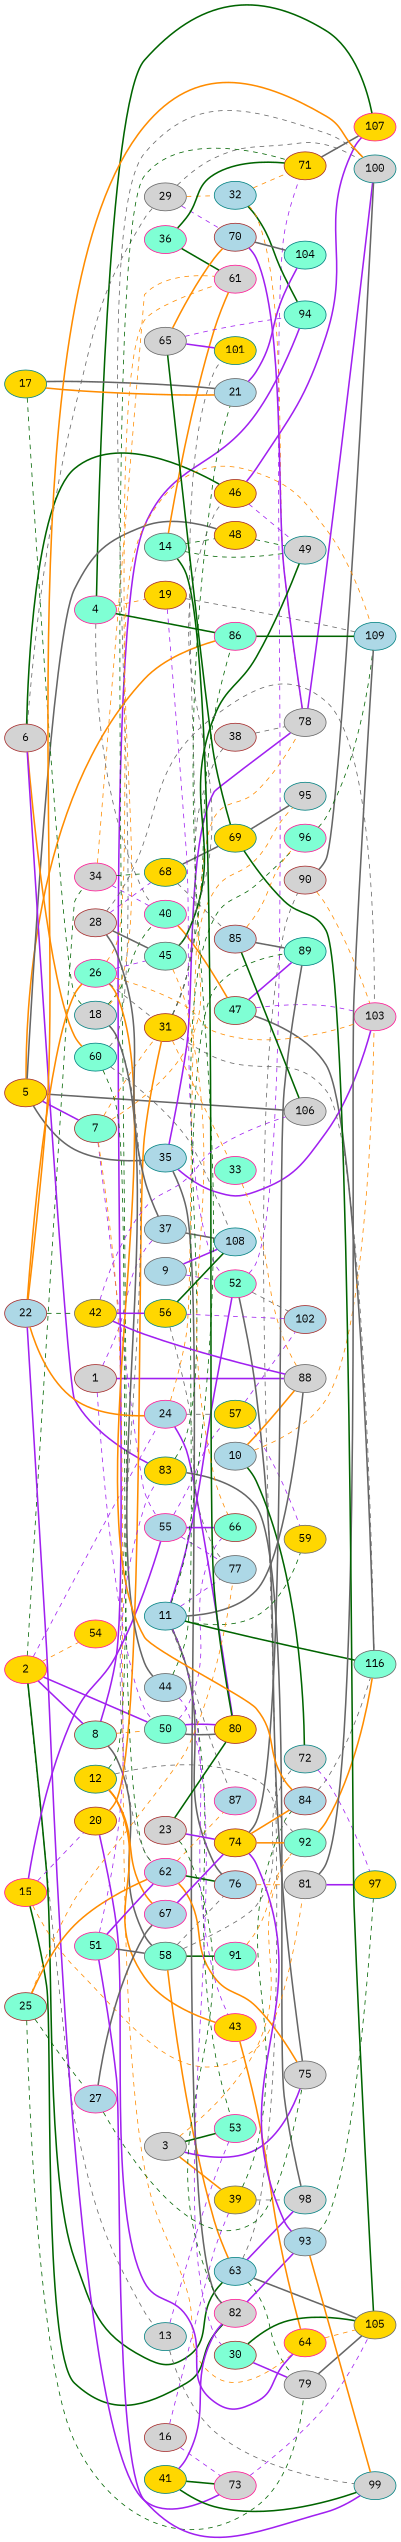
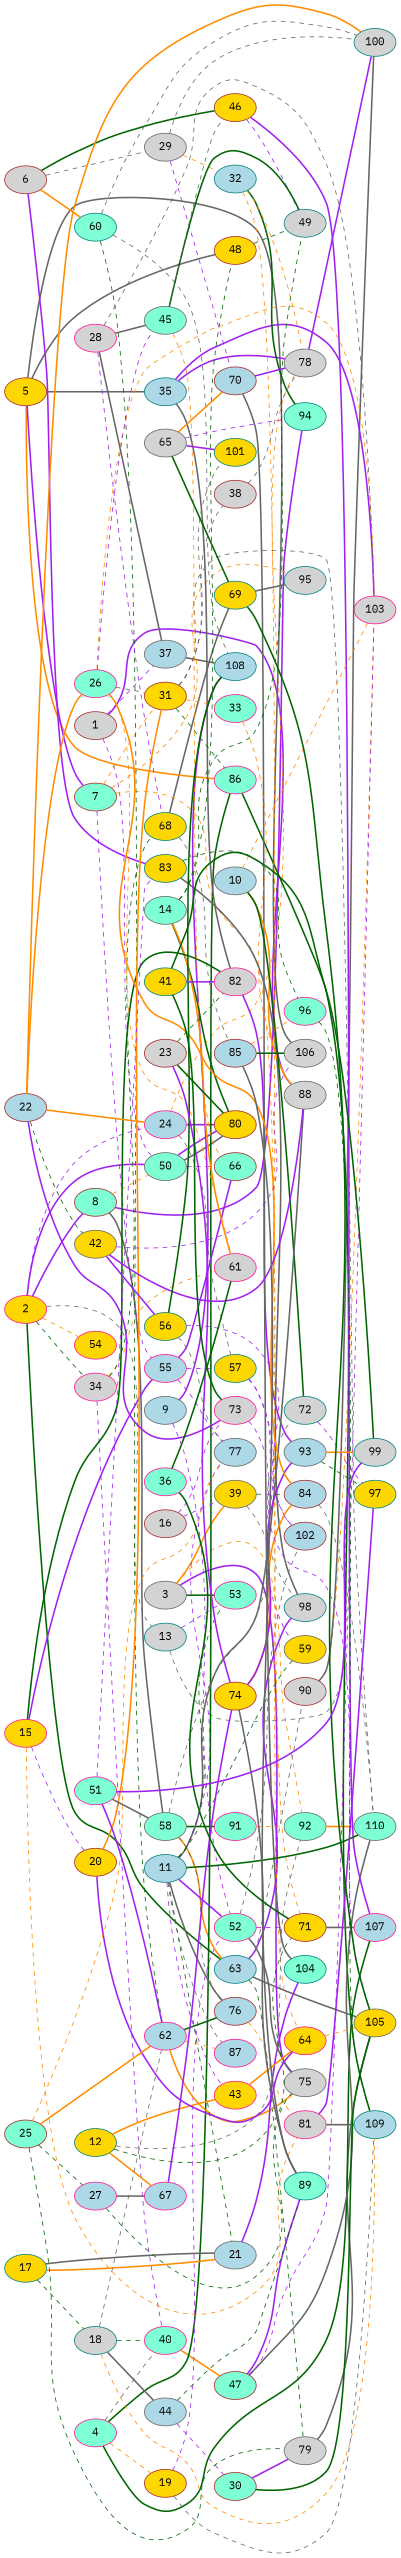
  graph {
    fontname="IBM Plex Mono"
    rankdir=LR
    node [color=brown fillcolor=lightgrey fontname="IBM Plex Mono" style=filled]
    edge [color=purple fontname="IBM Plex Mono" style=bold]
    37 [color=gray40 fillcolor=lightblue]
    1
    50 [color=gray40 fillcolor=aquamarine]
    88 [color=gray40]
    108 [color=teal fillcolor=lightblue]
    80 [fillcolor=gold]
    66 [fillcolor=aquamarine]
    2 [color=deeppink fillcolor=gold]
    8 [fillcolor=aquamarine]
    13 [color=teal]
    24 [color=deeppink fillcolor=lightblue]
    34 [color=deeppink]
    54 [color=deeppink fillcolor=gold]
    63 [color=teal fillcolor=lightblue]
    58 [color=gray40 fillcolor=aquamarine]
    94 [color=teal fillcolor=aquamarine]
    53 [color=deeppink fillcolor=aquamarine]
    99 [color=teal]
    57 [color=teal fillcolor=gold]
    78 [color=gray40]
    40 [color=deeppink fillcolor=aquamarine]
    61 [color=deeppink]
    68 [color=teal fillcolor=gold]
    79 [color=gray40]
    105 [color=gray40 fillcolor=gold]
    98 [color=teal]
    90
    3 [color=gray40]
    39 [color=gray40 fillcolor=gold]
    75 [color=gray40]
    92 [color=gray40 fillcolor=aquamarine]
    84 [fillcolor=lightblue]
-   110 [color=gray40 fillcolor=aquamarine label=116]
+   110 [color=gray40 fillcolor=aquamarine]
    4 [color=deeppink fillcolor=aquamarine]
    19 [fillcolor=gold]
    86 [color=deeppink fillcolor=aquamarine]
-   107 [color=deeppink fillcolor=gold]
+   107 [color=deeppink fillcolor=lightblue]
    52 [color=deeppink fillcolor=aquamarine]
    109 [color=teal fillcolor=lightblue]
    47 [fillcolor=aquamarine]
    5 [fillcolor=gold]
    7 [fillcolor=aquamarine]
    35 [color=teal fillcolor=lightblue]
    48 [fillcolor=gold]
    106 [color=gray40]
    31 [fillcolor=gold]
    55 [color=deeppink fillcolor=lightblue]
    64 [color=deeppink fillcolor=gold]
    95 [color=teal]
    103 [color=deeppink]
    82 [color=deeppink]
    49 [color=teal]
    29 [color=gray40]
    6
    46 [fillcolor=gold]
    60 [color=teal fillcolor=aquamarine]
    83 [color=teal fillcolor=gold]
    100 [color=teal]
    32 [color=teal fillcolor=lightblue]
    70 [fillcolor=lightblue]
    62 [color=deeppink fillcolor=lightblue]
    96 [color=deeppink fillcolor=aquamarine]
    33 [color=deeppink fillcolor=aquamarine]
    38
    101 [color=teal fillcolor=gold]
    77 [color=gray40 fillcolor=lightblue]
    72 [color=teal]
    76 [fillcolor=lightblue]
    91 [color=deeppink fillcolor=aquamarine]
    9 [color=gray40 fillcolor=lightblue]
    71 [fillcolor=gold]
    102 [fillcolor=lightblue]
    10 [color=gray40 fillcolor=lightblue]
    97 [color=teal fillcolor=gold]
    11 [color=teal fillcolor=lightblue]
    21 [color=gray40 fillcolor=lightblue]
    43 [color=deeppink fillcolor=gold]
    59 [color=gray40 fillcolor=gold]
    87 [color=deeppink fillcolor=lightblue]
    104 [color=teal fillcolor=aquamarine]
-   81 [color=gray40]
+   81 [color=deeppink]
    12 [color=teal fillcolor=gold]
    67 [color=deeppink fillcolor=lightblue]
    74 [fillcolor=gold]
    14 [color=gray40 fillcolor=aquamarine]
    30 [fillcolor=aquamarine]
    15 [color=deeppink fillcolor=gold]
    20 [fillcolor=gold]
    93 [color=gray40 fillcolor=lightblue]
    16
    73 [color=deeppink]
    17 [color=teal fillcolor=gold]
    18 [color=teal]
    44 [color=gray40 fillcolor=lightblue]
    89 [color=teal fillcolor=aquamarine]
    22 [fillcolor=lightblue]
    26 [color=deeppink fillcolor=aquamarine]
    42 [color=gray40 fillcolor=gold]
    45 [color=gray40 fillcolor=aquamarine]
    56 [color=teal fillcolor=gold]
    23
    25 [fillcolor=aquamarine]
    27 [color=deeppink fillcolor=lightblue]
-   28
+   28 [color=deeppink]
    69 [color=teal fillcolor=gold]
    85 [fillcolor=lightblue]
    36 [color=deeppink fillcolor=aquamarine]
    41 [color=teal fillcolor=gold]
    51 [color=deeppink fillcolor=aquamarine]
    65 [color=gray40]
    37 -- 108 [color=gray40]
    1 -- 37 [style=dashed]
    1 -- 50 [style=dashed]
    1 -- 88
    50 -- 80 [color=gray40]
    50 -- 80
    50 -- 66 [style=dashed]
    2 -- 50
    2 -- 8
    2 -- 13 [color=gray40 style=dashed]
    2 -- 24 [style=dashed]
    2 -- 34 [color=darkgreen style=dashed]
    2 -- 54 [color=darkorange style=dashed]
    2 -- 63 [color=darkgreen]
    8 -- 50 [color=darkorange style=dashed]
    8 -- 58 [color=gray40]
    8 -- 94
    13 -- 53 [style=dashed]
    13 -- 99 [color=gray40 style=dashed]
    24 -- 80
    24 -- 57 [color=gray40 style=dashed]
    24 -- 78 [color=darkorange style=dashed]
    34 -- 40 [style=dashed]
    34 -- 61 [color=darkorange style=dashed]
    34 -- 68 [color=darkgreen style=dashed]
    63 -- 79 [color=darkgreen style=dashed]
    63 -- 105 [color=gray40]
    63 -- 98
    63 -- 90 [color=gray40 style=dashed]
    58 -- 63 [color=darkorange]
    58 -- 72 [color=gray40 style=dashed]
    58 -- 76 [color=gray40 style=dashed]
    58 -- 91 [color=darkgreen]
    57 -- 102 [style=dashed]
    57 -- 59 [style=dashed]
    78 -- 100
    40 -- 47 [color=darkorange]
    68 -- 69 [color=gray40]
    68 -- 85 [color=gray40 style=dashed]
    79 -- 105 [color=gray40]
    90 -- 103 [color=darkorange style=dashed]
    90 -- 100 [color=gray40]
    3 -- 53 [color=darkgreen]
    3 -- 39 [color=darkorange]
    3 -- 75
    3 -- 92 [color=darkorange style=dashed]
    39 -- 98 [color=gray40 style=dashed]
    39 -- 84 [color=darkgreen style=dashed]
    92 -- 110 [color=darkorange]
    84 -- 110 [color=gray40 style=dashed]
    4 -- 40 [color=gray40 style=dashed]
    4 -- 19 [color=darkorange style=dashed]
    4 -- 86 [color=darkgreen]
    4 -- 107 [color=darkgreen]
    19 -- 52 [style=dashed]
    19 -- 109 [color=gray40 style=dashed]
    86 -- 109 [color=darkgreen]
    52 -- 75 [color=gray40]
    52 -- 71 [style=dashed]
    52 -- 102 [color=gray40 style=dashed]
    47 -- 110 [color=gray40]
    47 -- 103 [style=dashed]
    47 -- 89
    5 -- 86 [color=darkorange]
    5 -- 7
    5 -- 35 [color=gray40]
    5 -- 48 [color=gray40]
    5 -- 106 [color=gray40]
    7 -- 31 [color=darkorange style=dashed]
    7 -- 55 [style=dashed]
    7 -- 64 [color=darkorange style=dashed]
    7 -- 95 [color=darkorange style=dashed]
    35 -- 78
    35 -- 103
    35 -- 82 [color=gray40]
    48 -- 49 [color=darkgreen style=dashed]
    31 -- 110 [color=gray40 style=dashed]
    31 -- 86 [color=darkgreen style=dashed]
    31 -- 33 [color=darkorange style=dashed]
    31 -- 38 [color=gray40 style=dashed]
    31 -- 101 [color=gray40 style=dashed]
    55 -- 66
    55 -- 57 [style=dashed]
    55 -- 77 [style=dashed]
    64 -- 105 [color=darkorange style=dashed]
    82 -- 93
    29 -- 100 [color=gray40 style=dashed]
    29 -- 32 [color=darkorange style=dashed]
    29 -- 70 [style=dashed]
    6 -- 29 [color=gray40 style=dashed]
    6 -- 46 [color=darkgreen]
    6 -- 60 [color=darkorange]
    6 -- 83
    46 -- 107
    46 -- 49 [style=dashed]
    60 -- 108 [color=gray40 style=dashed]
    60 -- 100 [color=gray40 style=dashed]
    60 -- 62 [color=darkgreen style=dashed]
    83 -- 98 [color=gray40]
    83 -- 96 [color=darkgreen style=dashed]
    32 -- 94 [color=darkgreen]
    32 -- 78 [color=darkorange style=dashed]
    32 -- 71 [color=darkorange style=dashed]
    70 -- 78
    70 -- 104 [color=gray40]
    62 -- 75 [color=darkorange]
    62 -- 76 [color=darkgreen]
    62 -- 87 [color=darkorange style=dashed]
    96 -- 109 [color=darkgreen style=dashed]
    33 -- 88 [color=darkorange style=dashed]
    38 -- 78 [color=gray40 style=dashed]
    72 -- 97 [style=dashed]
    76 -- 81 [color=darkorange style=dashed]
    91 -- 92 [color=darkorange style=dashed]
    9 -- 108
    9 -- 52 [style=dashed]
    71 -- 107 [color=gray40]
    10 -- 88 [color=darkorange]
    10 -- 103 [color=darkorange style=dashed]
    10 -- 72 [color=darkgreen]
    11 -- 88 [color=gray40]
    11 -- 53 [color=darkgreen style=dashed]
    11 -- 110 [color=darkgreen]
    11 -- 52
    11 -- 77 [style=dashed]
    11 -- 76 [color=gray40]
    11 -- 21 [color=darkgreen style=dashed]
    11 -- 43 [style=dashed]
    11 -- 59 [color=darkgreen style=dashed]
    11 -- 87 [color=gray40 style=dashed]
    21 -- 104
    43 -- 64 [color=darkorange]
    81 -- 109 [color=gray40]
    81 -- 97
    12 -- 92 [color=gray40 style=dashed]
    12 -- 71 [color=darkgreen style=dashed]
    12 -- 43 [color=darkorange]
    12 -- 67 [color=darkorange]
    67 -- 74
-   74 -- 92 [color=darkorange]
    74 -- 84 [color=darkorange]
    74 -- 93
    74 -- 89 [color=gray40]
    14 -- 80 [color=darkgreen]
    14 -- 61 [color=darkorange]
    14 -- 48 [color=darkgreen style=dashed]
    14 -- 49 [color=darkgreen style=dashed]
    30 -- 79
    30 -- 105 [color=darkgreen]
    15 -- 55
    15 -- 82 [color=darkgreen]
    15 -- 81 [color=darkorange style=dashed]
    15 -- 20 [style=dashed]
    20 -- 31 [color=darkorange]
    20 -- 64
    93 -- 99 [color=darkorange]
    93 -- 97 [color=darkgreen style=dashed]
    16 -- 39 [style=dashed]
    16 -- 73 [style=dashed]
    73 -- 105 [style=dashed]
    17 -- 21 [color=darkorange]
    17 -- 21 [color=gray40]
    17 -- 18 [color=darkgreen style=dashed]
    18 -- 40 [color=darkgreen style=dashed]
    18 -- 109 [color=darkorange style=dashed]
    18 -- 62 [color=gray40 style=dashed]
    18 -- 44 [color=gray40]
    44 -- 30 [style=dashed]
    44 -- 89 [color=darkgreen style=dashed]
    22 -- 24 [color=darkorange]
    22 -- 100 [color=darkorange]
    22 -- 73
    22 -- 26 [color=darkorange]
    22 -- 42 [color=darkgreen style=dashed]
    26 -- 61 [color=darkorange style=dashed]
    26 -- 84 [color=darkorange]
    26 -- 31 [color=gray40 style=dashed]
    26 -- 103 [color=darkorange style=dashed]
    26 -- 45 [style=dashed]
    42 -- 88
    42 -- 106 [style=dashed]
    42 -- 56
    45 -- 66 [color=darkorange style=dashed]
    45 -- 49 [color=darkgreen]
    45 -- 46 [color=gray40 style=dashed]
    56 -- 108 [color=darkgreen]
    56 -- 77 [color=gray40 style=dashed]
    56 -- 102 [style=dashed]
    23 -- 80 [color=darkgreen]
    23 -- 82 [color=darkgreen style=dashed]
    23 -- 74
    25 -- 79 [color=darkgreen style=dashed]
    25 -- 62 [color=darkorange]
    25 -- 77 [color=darkorange style=dashed]
    25 -- 27 [color=darkgreen style=dashed]
    27 -- 75 [color=darkgreen style=dashed]
    27 -- 67 [color=gray40]
    28 -- 37 [color=gray40]
    28 -- 68 [style=dashed]
    28 -- 103 [color=gray40 style=dashed]
    28 -- 45 [color=gray40]
    69 -- 105 [color=darkgreen]
    69 -- 95 [color=gray40]
    85 -- 106 [color=darkgreen]
    85 -- 96 [color=darkorange style=dashed]
    85 -- 89 [color=gray40]
    36 -- 61 [color=darkgreen]
    36 -- 71 [color=darkgreen]
    41 -- 99 [color=darkgreen]
    41 -- 82
    41 -- 73 [color=darkgreen]
    51 -- 58 [color=gray40]
    51 -- 99
    51 -- 83 [style=dashed]
    51 -- 62
    65 -- 94 [style=dashed]
    65 -- 70 [color=darkorange]
    65 -- 101
    65 -- 69 [color=darkgreen]
  }
